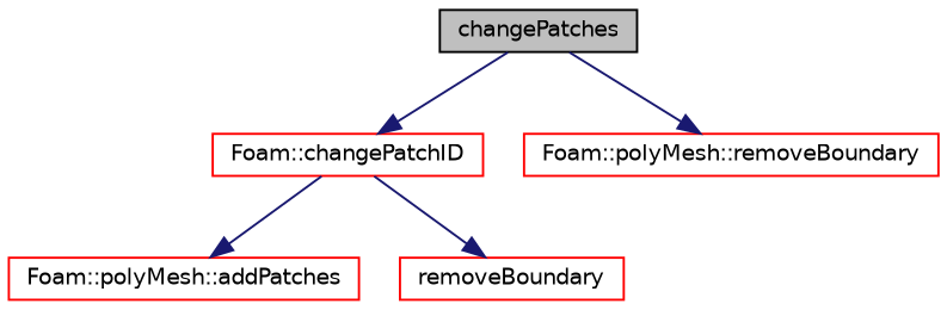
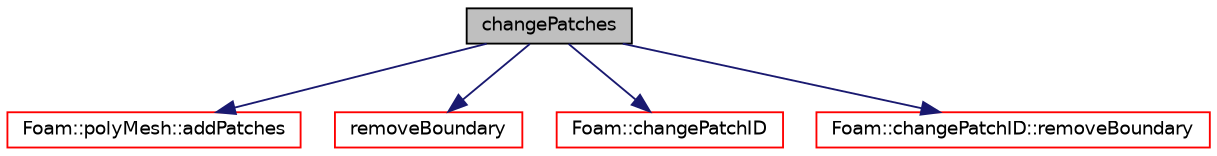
  digraph {
    rankdir=TB
    node [color=red fontname=Helvetica fontsize=10 shape=record]
    edge [color=midnightblue fontname=Helvetica fontsize=10 labelfontname=Helvetica labelfontsize=10 style=solid]
    n1 [color=black fillcolor=grey75 fontcolor=black height=0.2 label=changePatches style=filled width=0.4]
    n2 [height=0.2 label="Foam::polyMesh::addPatches" width=0.4]
    n3 [height=0.2 label=removeBoundary width=0.4]
    n4 [height=0.2 label="Foam::changePatchID" width=0.4]
-   n5 [height=0.2 label="Foam::polyMesh::removeBoundary" width=0.4]
-   n4 -> n2
-   n4 -> n3
+   n5 [height=0.2 label="Foam::changePatchID::removeBoundary" width=0.4]
+   n1 -> n2
+   n1 -> n3
    n1 -> n4
    n1 -> n5
  }
